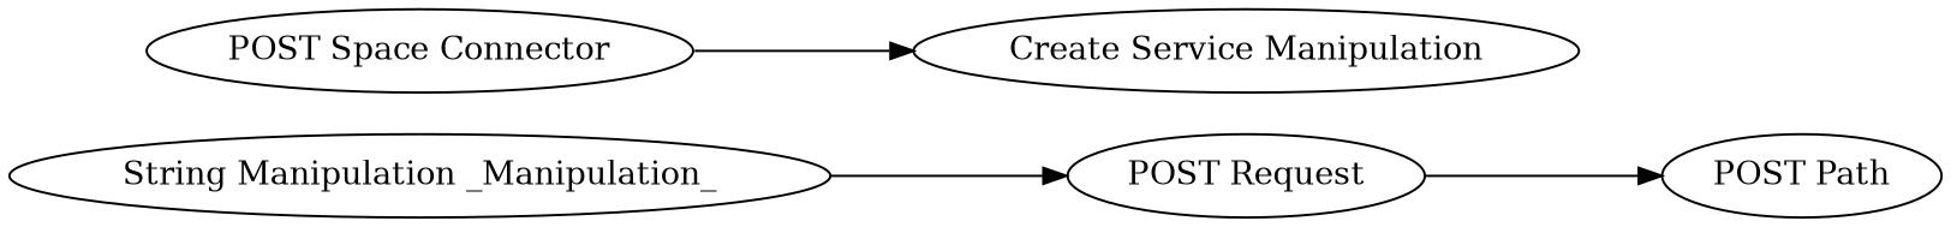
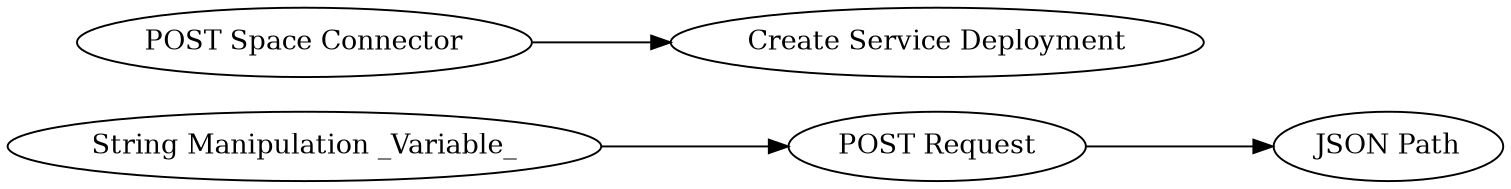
  digraph {
    rankdir=LR
    n1 [label="POST Request"]
-   n2 [label="POST Path"]
-   n3 [label="Create Service Manipulation"]
-   n4 [label="String Manipulation _Manipulation_"]
+   n2 [label="JSON Path"]
+   n3 [label="Create Service Deployment"]
+   n4 [label="String Manipulation _Variable_"]
    n5 [label="POST Space Connector"]
    n1 -> n2
    n4 -> n1
    n5 -> n3
  }
